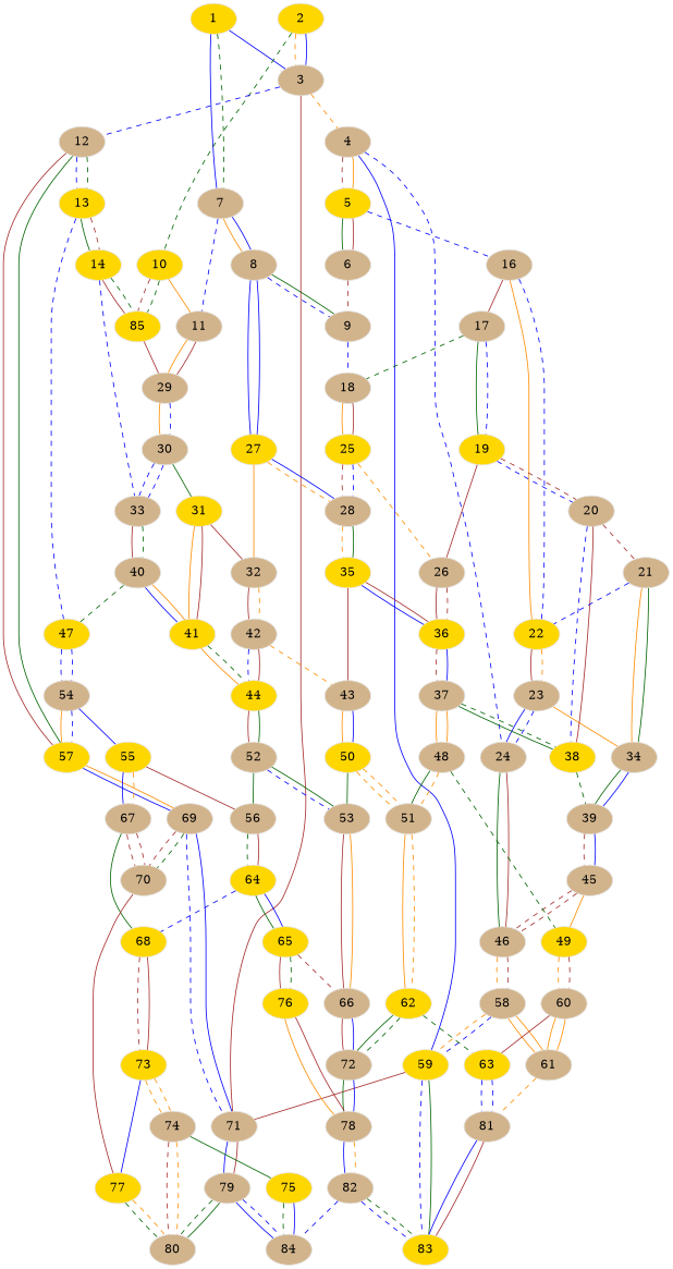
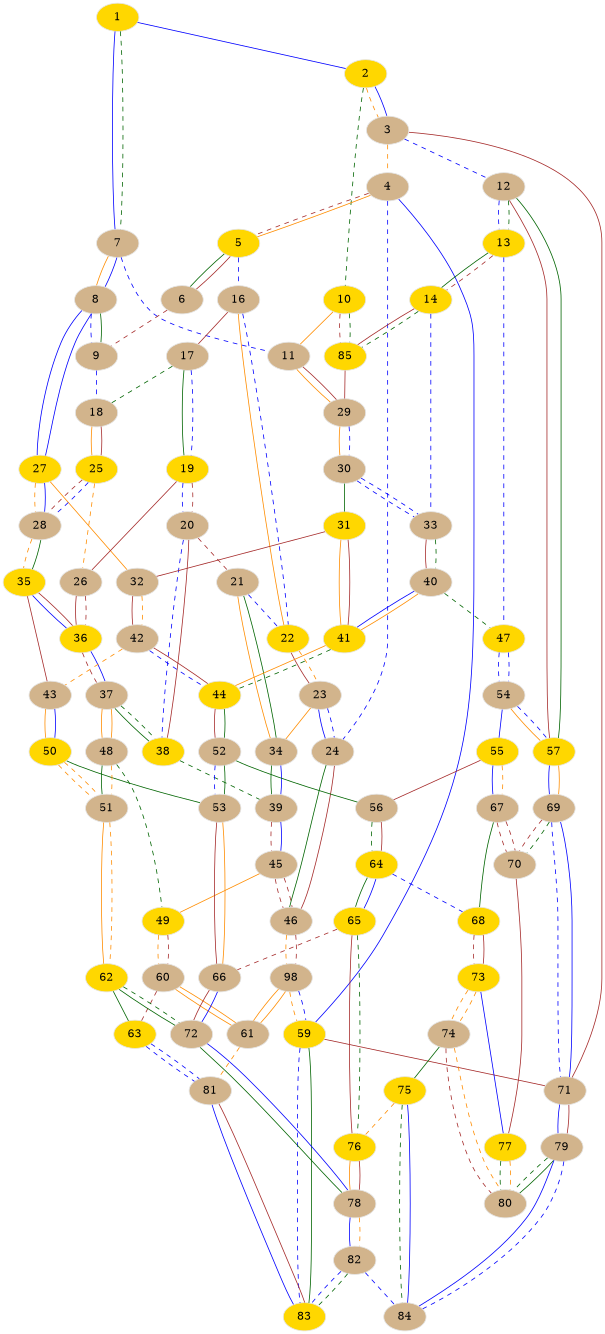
  graph {
    node [color=gray90 fillcolor=tan style=filled]
    edge [color=blue style=solid]
    1 [fillcolor=gold]
    2 [fillcolor=gold]
    7
    3
    10 [fillcolor=gold]
    8
    11
    4
    12
    71
    n11 [fillcolor=gold label=85]
    5 [fillcolor=gold]
    24
    59 [fillcolor=gold]
    13 [fillcolor=gold]
    57 [fillcolor=gold]
    79
    6
    16
    46
    83 [fillcolor=gold]
    9
    17
    22 [fillcolor=gold]
    18
    27 [fillcolor=gold]
    29
    28
    32
    25 [fillcolor=gold]
    30
    14 [fillcolor=gold]
    47 [fillcolor=gold]
    69
    33
    54
    40
    19 [fillcolor=gold]
    23
    20
    26
    21
    38 [fillcolor=gold]
    36 [fillcolor=gold]
    34
    39
-   58
+   58 [label=98]
    35 [fillcolor=gold]
    37
    42
    43
    31 [fillcolor=gold]
    41 [fillcolor=gold]
    44 [fillcolor=gold]
    45
    50 [fillcolor=gold]
    48
    49 [fillcolor=gold]
    51
    52
    53
    56
    60
    61
    55 [fillcolor=gold]
    62 [fillcolor=gold]
    63 [fillcolor=gold]
    66
    72
    64 [fillcolor=gold]
    67
    68 [fillcolor=gold]
    70
    65 [fillcolor=gold]
    81
    78
    76 [fillcolor=gold]
    73 [fillcolor=gold]
    77 [fillcolor=gold]
    74
    80
    84
    82
    75 [fillcolor=gold]
-   1 -- 3
+   1 -- 2
    1 -- 7
    1 -- 7 [color=darkgreen style=dashed]
    2 -- 3 [color=darkorange style=dashed]
    2 -- 3
    2 -- 10 [color=darkgreen style=dashed]
    7 -- 8 [color=darkorange]
    7 -- 8
    7 -- 11 [style=dashed]
    3 -- 4 [color=darkorange style=dashed]
    3 -- 12 [style=dashed]
    3 -- 71 [color=brown]
    10 -- 11 [color=darkorange]
    10 -- n11 [color=brown style=dashed]
    10 -- n11 [color=darkgreen style=dashed]
    8 -- 9 [style=dashed]
    8 -- 9 [color=darkgreen]
    8 -- 27
    8 -- 27
    11 -- 29 [color=darkorange]
    11 -- 29 [color=brown]
    4 -- 5 [color=brown style=dashed]
    4 -- 5 [color=darkorange]
    4 -- 24 [style=dashed]
    4 -- 59
    12 -- 13 [style=dashed]
    12 -- 13 [color=darkgreen style=dashed]
    12 -- 57 [color=brown]
    12 -- 57 [color=darkgreen]
    71 -- 79
    71 -- 79 [color=brown]
    n11 -- 29 [color=brown]
    5 -- 6 [color=darkgreen]
    5 -- 6 [color=brown]
    5 -- 16 [style=dashed]
    24 -- 46 [color=darkgreen]
    24 -- 46 [color=brown]
    59 -- 71 [color=brown]
    59 -- 83 [style=dashed]
    59 -- 83 [color=darkgreen]
    13 -- 14 [color=darkgreen]
    13 -- 14 [color=brown style=dashed]
    13 -- 47 [style=dashed]
    57 -- 69
    57 -- 69 [color=darkorange]
    79 -- 80 [color=darkgreen style=dashed]
    79 -- 80 [color=darkgreen]
    79 -- 84
    79 -- 84 [style=dashed]
    6 -- 9 [color=brown style=dashed]
    16 -- 17 [color=brown]
    16 -- 22 [color=darkorange]
    16 -- 22 [style=dashed]
    46 -- 58 [color=darkorange style=dashed]
    46 -- 58 [color=brown style=dashed]
    9 -- 18 [style=dashed]
    17 -- 18 [color=darkgreen style=dashed]
    17 -- 19 [color=darkgreen]
    17 -- 19 [style=dashed]
    22 -- 23 [color=brown]
    22 -- 23 [color=darkorange style=dashed]
    18 -- 25 [color=darkorange]
    18 -- 25 [color=brown]
    27 -- 28 [color=darkorange style=dashed]
    27 -- 28
    27 -- 32 [color=darkorange]
    29 -- 30 [color=darkorange]
    29 -- 30 [style=dashed]
    28 -- 35 [color=darkorange style=dashed]
    28 -- 35 [color=darkgreen]
    32 -- 42 [color=brown]
    32 -- 42 [color=darkorange style=dashed]
    25 -- 28 [color=brown style=dashed]
    25 -- 28 [style=dashed]
    25 -- 26 [color=darkorange style=dashed]
    30 -- 33 [style=dashed]
    30 -- 33 [style=dashed]
    30 -- 31 [color=darkgreen]
    14 -- n11 [color=brown]
    14 -- n11 [color=darkgreen style=dashed]
    14 -- 33 [style=dashed]
    47 -- 54 [style=dashed]
    47 -- 54 [style=dashed]
    69 -- 71 [style=dashed]
    69 -- 71
    69 -- 70 [color=brown style=dashed]
    69 -- 70 [color=darkgreen style=dashed]
    33 -- 40 [color=brown]
    33 -- 40 [color=darkgreen style=dashed]
    54 -- 57 [color=darkorange]
    54 -- 57 [style=dashed]
    54 -- 55
    40 -- 47 [color=darkgreen style=dashed]
    40 -- 41
    40 -- 41 [color=darkorange]
    19 -- 20 [style=dashed]
    19 -- 20 [color=brown style=dashed]
    19 -- 26 [color=brown]
    23 -- 24
    23 -- 24 [style=dashed]
    23 -- 34 [color=darkorange]
    20 -- 21 [color=brown style=dashed]
    20 -- 38 [style=dashed]
    20 -- 38 [color=brown]
    26 -- 36 [color=brown]
    26 -- 36 [color=brown style=dashed]
    21 -- 22 [style=dashed]
    21 -- 34 [color=darkorange]
    21 -- 34 [color=darkgreen]
    38 -- 39 [color=darkgreen style=dashed]
    36 -- 37 [color=brown style=dashed]
    36 -- 37
    34 -- 39 [color=darkgreen]
    34 -- 39
    39 -- 45 [color=brown style=dashed]
    39 -- 45
    58 -- 59 [color=darkorange style=dashed]
    58 -- 59 [style=dashed]
    58 -- 61 [color=darkorange]
    58 -- 61 [color=darkorange]
    35 -- 36
    35 -- 36 [color=brown]
    35 -- 43 [color=brown]
    37 -- 38 [color=darkgreen]
    37 -- 38 [color=darkgreen style=dashed]
    37 -- 48 [color=darkorange]
    37 -- 48 [color=darkorange]
    42 -- 43 [color=darkorange style=dashed]
    42 -- 44 [style=dashed]
    42 -- 44 [color=brown]
    43 -- 50 [color=darkorange]
    43 -- 50
    31 -- 32 [color=brown]
    31 -- 41 [color=darkorange]
    31 -- 41 [color=brown]
    41 -- 44 [color=darkorange]
    41 -- 44 [color=darkgreen style=dashed]
    44 -- 52 [color=brown]
    44 -- 52 [color=darkgreen]
    45 -- 46 [color=brown style=dashed]
    45 -- 46 [color=brown style=dashed]
    45 -- 49 [color=darkorange]
    50 -- 51 [color=darkorange style=dashed]
    50 -- 51 [color=darkorange style=dashed]
    50 -- 53 [color=darkgreen]
    48 -- 49 [color=darkgreen style=dashed]
    48 -- 51 [color=darkgreen]
    48 -- 51 [color=darkorange style=dashed]
    49 -- 60 [color=darkorange style=dashed]
    49 -- 60 [color=brown style=dashed]
    51 -- 62 [color=darkorange]
    51 -- 62 [color=darkorange style=dashed]
    52 -- 53 [style=dashed]
    52 -- 53 [color=darkgreen]
    52 -- 56 [color=darkgreen]
    53 -- 66 [color=brown]
    53 -- 66 [color=darkorange]
    56 -- 64 [color=darkgreen style=dashed]
    56 -- 64 [color=brown]
    60 -- 61 [color=darkorange]
    60 -- 61 [color=darkorange]
-   60 -- 63 [color=brown]
+   60 -- 63 [color=brown style=dashed]
    61 -- 81 [color=darkorange style=dashed]
    55 -- 56 [color=brown]
    55 -- 67
    55 -- 67 [color=darkorange style=dashed]
-   62 -- 63 [color=darkgreen style=dashed]
+   62 -- 63 [color=darkgreen]
    62 -- 72 [color=darkgreen]
    62 -- 72 [color=darkgreen style=dashed]
    63 -- 81 [style=dashed]
    63 -- 81 [style=dashed]
    66 -- 72 [color=brown]
    66 -- 72
    72 -- 78 [color=darkgreen]
    72 -- 78
    64 -- 68 [style=dashed]
    64 -- 65 [color=darkgreen]
    64 -- 65
    67 -- 68 [color=darkgreen]
    67 -- 70 [color=brown style=dashed]
    67 -- 70 [color=brown style=dashed]
    68 -- 73 [color=brown style=dashed]
    68 -- 73 [color=brown]
    70 -- 77 [color=brown]
    65 -- 66 [color=brown style=dashed]
    65 -- 76 [color=brown]
    65 -- 76 [color=darkgreen style=dashed]
    81 -- 83
    81 -- 83 [color=brown]
    78 -- 82
    78 -- 82 [color=darkorange style=dashed]
    76 -- 78 [color=darkorange]
    76 -- 78 [color=brown]
    73 -- 77
    73 -- 74 [color=darkorange style=dashed]
    73 -- 74 [color=darkorange style=dashed]
    77 -- 80 [color=darkgreen style=dashed]
    77 -- 80 [color=darkorange style=dashed]
    74 -- 80 [color=brown style=dashed]
    74 -- 80 [color=darkorange style=dashed]
    74 -- 75 [color=darkgreen]
    82 -- 83 [style=dashed]
    82 -- 83 [color=darkgreen style=dashed]
    82 -- 84 [style=dashed]
+   75 -- 76 [color=darkorange style=dashed]
    75 -- 84 [color=darkgreen style=dashed]
    75 -- 84
  }
